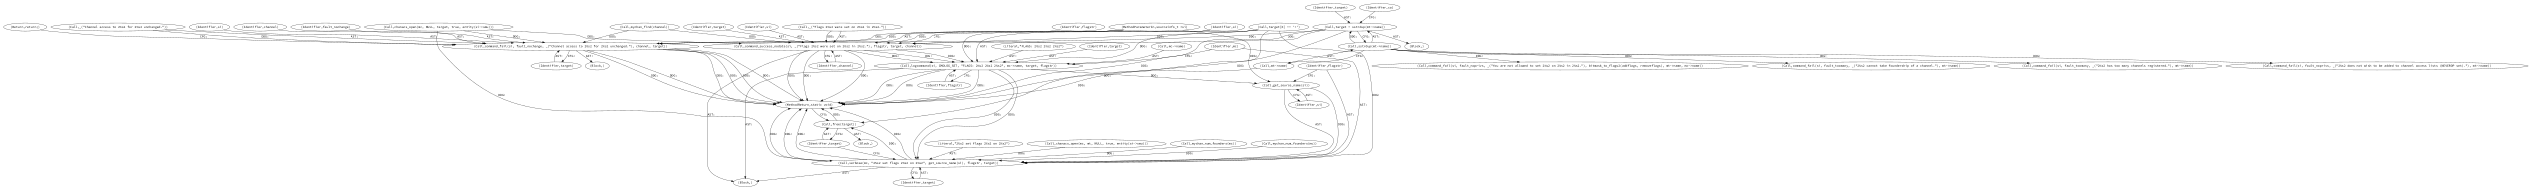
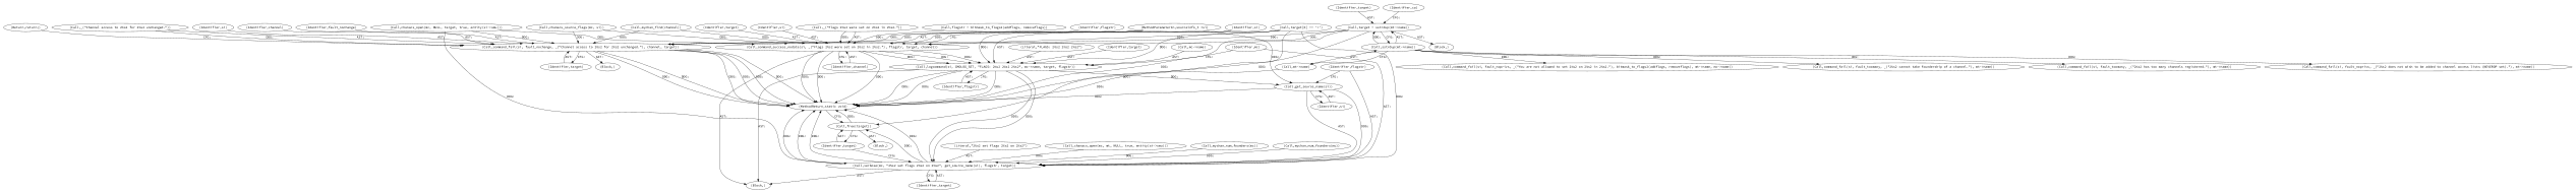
  digraph {
    fontname="Source Code Pro"
    node [fontname="Source Code Pro"]
    edge [fontname="Source Code Pro"]
    n1 [label="(Call,target = sstrdup(mt->name))"]
    n2 [label="(Call,sstrdup(mt->name))"]
    n3 [label="(Call,command_fail(si, fault_nochange, _(\"Channel access to \2%s\2 for \2%s\2 unchanged.\"), channel, target))"]
    n4 [label="(Call,command_success_nodata(si, _(\"Flags \2%s\2 were set on \2%s\2 in \2%s\2.\"), flagstr, target, channel))"]
    n5 [label="(Block,)"]
    n6 [label="(MethodReturn,static void)"]
    n7 [label="(Call,command_fail(si, fault_toomany, _(\"\2%s\2 cannot take foundership of a channel.\"), mt->name))"]
    n8 [label="(Call,command_fail(si, fault_toomany, _(\"\2%s\2 has too many channels registered.\"), mt->name))"]
    n9 [label="(Call,command_fail(si, fault_noprivs, _(\"\2%s\2 does not wish to be added to channel access lists (NEVEROP set).\"), mt->name))"]
    n10 [label="(Call,mt->name)"]
    n11 [label="(Call,command_fail(si, fault_noprivs, _(\"You are not allowed to set \2%s\2 on \2%s\2 in \2%s\2.\"), bitmask_to_flags2(addflags, removeflags), mt->name, mc->name))"]
    n12 [label="(Identifier,target)"]
    n13 [label="(Block,)"]
    n14 [label="(Call,logcommand(si, CMDLOG_SET, \"FLAGS: \2%s\2 \2%s\2 \2%s\2\", mc->name, target, flagstr))"]
    n15 [label="(Identifier,channel)"]
    n16 [label="(Block,)"]
    n17 [label="(Call,free(target))"]
    n18 [label="(Call,get_source_name(si))"]
    n19 [label="(Call,verbose(mc, \"\2%s\2 set flags \2%s\2 on \2%s\2\", get_source_name(si), flagstr, target))"]
    n20 [label="(Identifier,flagstr)"]
    n21 [label="(Identifier,si)"]
    n22 [label="(Identifier,target)"]
    n23 [label="(Identifier,target)"]
    n24 [label="(Block,)"]
    n25 [label="(Identifier,target)"]
    n26 [label="(Literal,\"\2%s\2 set flags \2%s\2 on \2%s\2\")"]
    n27 [label="(Identifier,si)"]
    n28 [label="(Call,chanacs_open(mc, mt, NULL, true, entity(si->smu)))"]
    n29 [label="(Call,mychan_num_founders(mc))"]
    n30 [label="(Identifier,si)"]
    n31 [label="(Call,chanacs_open(mc, NULL, target, true, entity(si->smu)))"]
    n32 [label="(Identifier,flagstr)"]
    n33 [label="(Call,mychan_num_founders(mc))"]
    n34 [label="(Identifier,target)"]
    n35 [label="(Identifier,channel)"]
    n36 [label="(Call,mc->name)"]
    n37 [label="(Identifier,flagstr)"]
    n38 [label="(Call,mychan_find(channel))"]
+   n39 [label="(Call,chanacs_source_flags(mc, si))"]
    n40 [label="(Return,return;)"]
    n41 [label="(MethodParameterIn,sourceinfo_t *si)"]
    n42 [label="(Literal,\"FLAGS: \2%s\2 \2%s\2 \2%s\2\")"]
    n43 [label="(Identifier,target)"]
    n44 [label="(Call,_(\"Channel access to \2%s\2 for \2%s\2 unchanged.\"))"]
    n45 [label="(Call,target[0] == '+')"]
    n46 [label="(Identifier,fault_nochange)"]
    n47 [label="(Identifier,si)"]
    n48 [label="(Call,_(\"Flags \2%s\2 were set on \2%s\2 in \2%s\2.\"))"]
    n49 [label="(Identifier,ca)"]
    n50 [label="(Identifier,mc)"]
+   n51 [label="(Call,flagstr = bitmask_to_flags2(addflags, removeflags))"]
    n1 -> n2 [label="CFG: "]
    n1 -> n3 [label="DDG: "]
    n1 -> n4 [label="DDG: "]
    n1 -> n5 [label="AST: "]
    n1 -> n6 [label="DDG: "]
    n1 -> n6 [label="DDG: "]
    n2 -> n1 [label="AST: "]
    n2 -> n1 [label="DDG: "]
    n2 -> n7 [label="DDG: "]
    n2 -> n8 [label="DDG: "]
    n2 -> n9 [label="DDG: "]
    n2 -> n10 [label="CFG: "]
    n2 -> n11 [label="DDG: "]
    n3 -> n6 [label="DDG: "]
    n3 -> n6 [label="DDG: "]
    n3 -> n6 [label="DDG: "]
    n3 -> n6 [label="DDG: "]
    n3 -> n6 [label="DDG: "]
    n3 -> n6 [label="DDG: "]
    n3 -> n12 [label="CFG: "]
    n3 -> n13 [label="AST: "]
    n4 -> n6 [label="DDG: "]
    n4 -> n6 [label="DDG: "]
    n4 -> n6 [label="DDG: "]
    n4 -> n14 [label="DDG: "]
    n4 -> n14 [label="DDG: "]
    n4 -> n14 [label="DDG: "]
    n4 -> n15 [label="CFG: "]
    n4 -> n16 [label="AST: "]
    n6 -> n17 [label="CFG: "]
    n10 -> n2 [label="AST: "]
    n10 -> n6 [label="DDG: "]
    n12 -> n3 [label="AST: "]
    n14 -> n6 [label="DDG: "]
    n14 -> n6 [label="DDG: "]
    n14 -> n6 [label="DDG: "]
    n14 -> n16 [label="AST: "]
    n14 -> n18 [label="DDG: "]
    n14 -> n19 [label="DDG: "]
    n14 -> n19 [label="DDG: "]
    n14 -> n20 [label="CFG: "]
    n15 -> n4 [label="AST: "]
    n17 -> n6 [label="DDG: "]
    n17 -> n23 [label="CFG: "]
    n17 -> n24 [label="AST: "]
+   n18 -> n6 [label="DDG: "]
    n18 -> n19 [label="AST: "]
    n18 -> n19 [label="DDG: "]
    n18 -> n21 [label="CFG: "]
    n19 -> n6 [label="DDG: "]
    n19 -> n6 [label="DDG: "]
    n19 -> n6 [label="DDG: "]
    n19 -> n6 [label="DDG: "]
    n19 -> n16 [label="AST: "]
    n19 -> n17 [label="DDG: "]
    n19 -> n22 [label="CFG: "]
    n20 -> n14 [label="AST: "]
    n21 -> n18 [label="AST: "]
    n22 -> n19 [label="AST: "]
    n23 -> n17 [label="AST: "]
    n23 -> n19 [label="CFG: "]
    n25 -> n1 [label="AST: "]
    n26 -> n19 [label="AST: "]
    n27 -> n4 [label="CFG: "]
    n27 -> n14 [label="AST: "]
    n28 -> n19 [label="DDG: "]
    n29 -> n19 [label="DDG: "]
    n30 -> n3 [label="AST: "]
    n31 -> n3 [label="DDG: "]
    n31 -> n4 [label="DDG: "]
    n31 -> n19 [label="DDG: "]
    n32 -> n4 [label="AST: "]
    n33 -> n19 [label="DDG: "]
    n34 -> n4 [label="AST: "]
    n35 -> n3 [label="AST: "]
    n36 -> n14 [label="AST: "]
    n37 -> n18 [label="CFG: "]
    n37 -> n19 [label="AST: "]
    n38 -> n3 [label="DDG: "]
    n38 -> n4 [label="DDG: "]
+   n39 -> n3 [label="DDG: "]
+   n39 -> n4 [label="DDG: "]
    n40 -> n3 [label="CFG: "]
    n41 -> n3 [label="DDG: "]
    n41 -> n4 [label="DDG: "]
    n41 -> n14 [label="DDG: "]
    n41 -> n18 [label="DDG: "]
    n42 -> n14 [label="AST: "]
    n43 -> n14 [label="AST: "]
    n44 -> n3 [label="AST: "]
    n44 -> n3 [label="DDG: "]
    n45 -> n3 [label="DDG: "]
    n45 -> n4 [label="DDG: "]
    n45 -> n14 [label="DDG: "]
    n45 -> n17 [label="DDG: "]
    n45 -> n19 [label="DDG: "]
    n46 -> n3 [label="AST: "]
    n47 -> n4 [label="AST: "]
    n48 -> n4 [label="AST: "]
    n48 -> n4 [label="DDG: "]
    n49 -> n1 [label="CFG: "]
    n50 -> n14 [label="CFG: "]
    n50 -> n19 [label="AST: "]
+   n51 -> n4 [label="DDG: "]
  }
